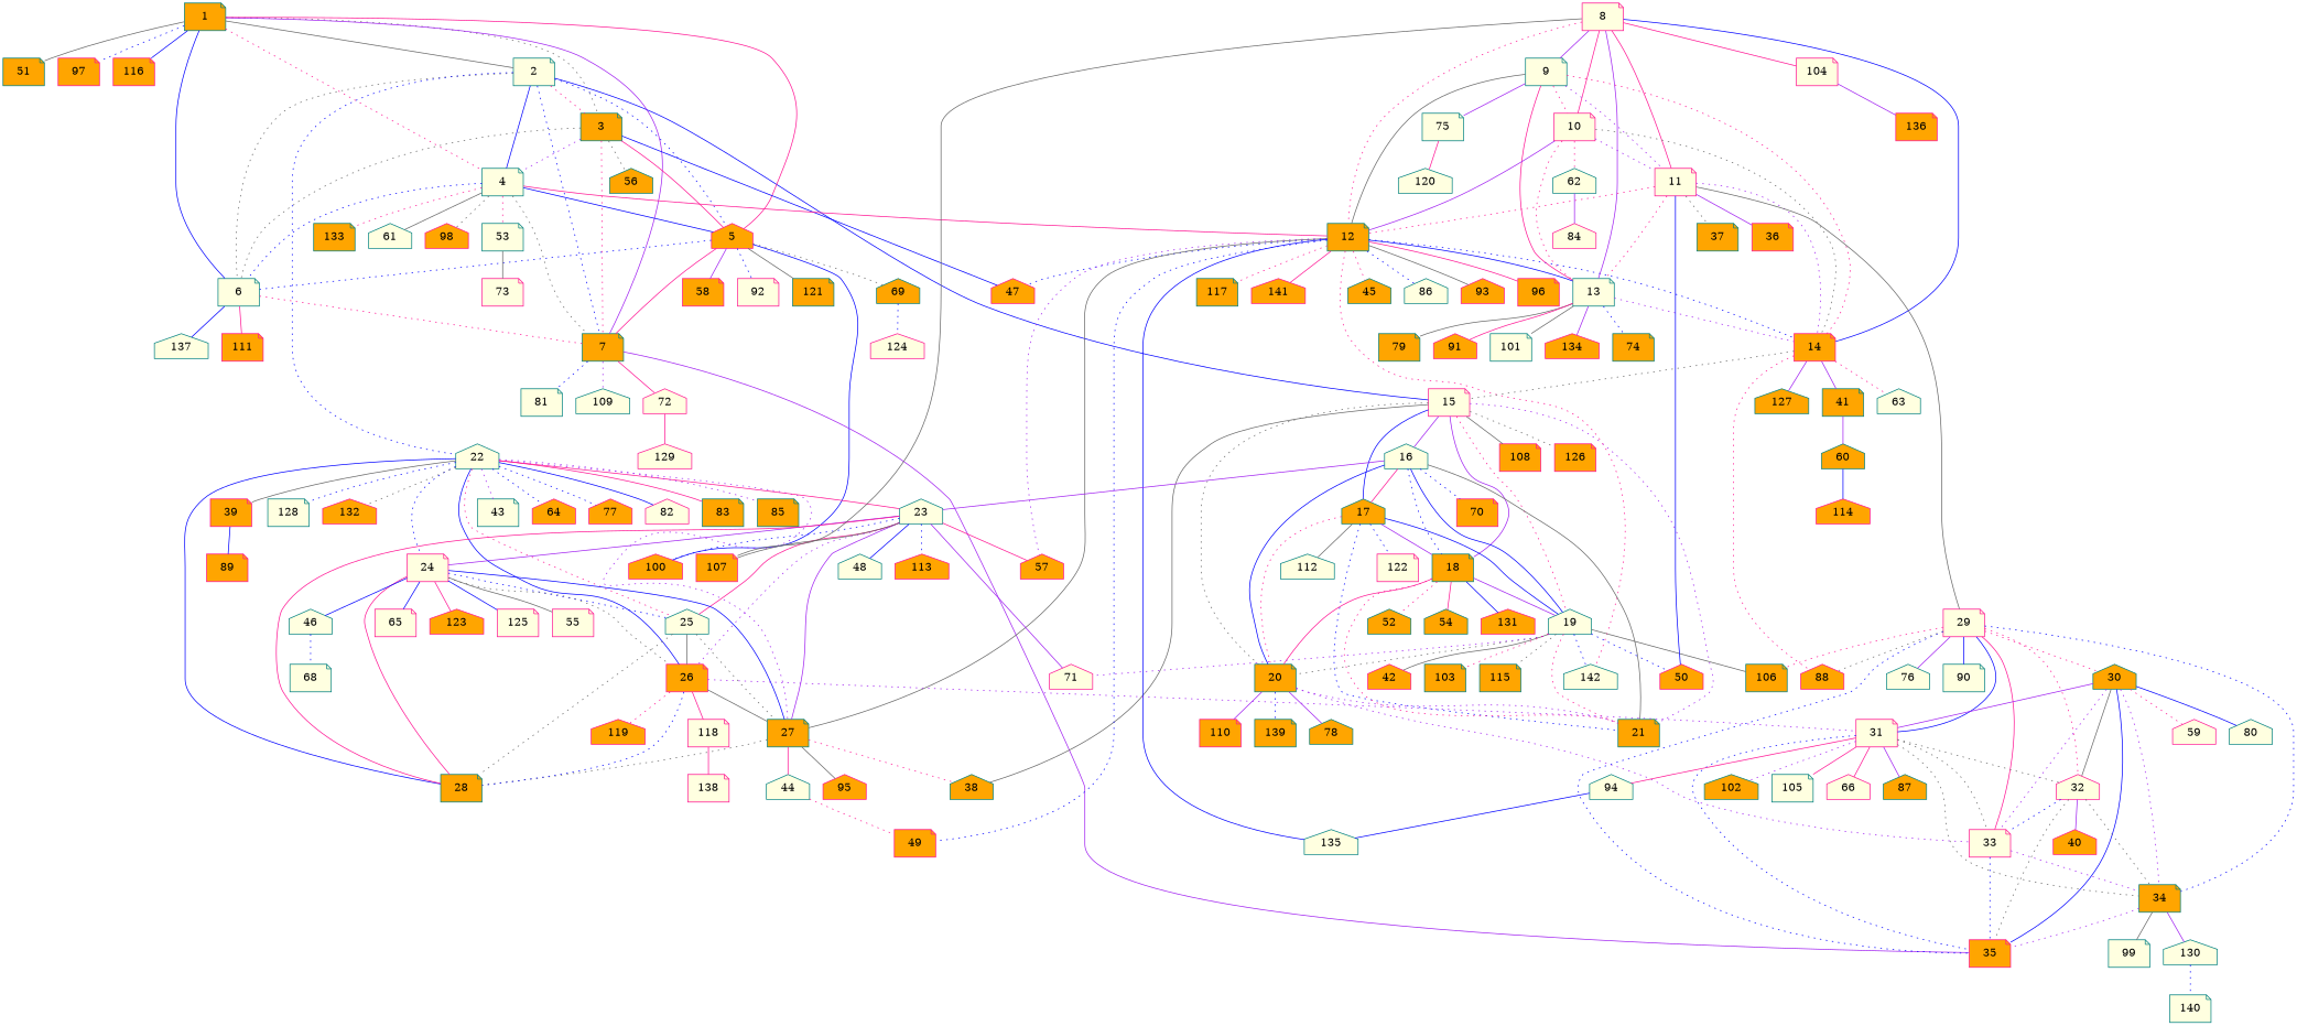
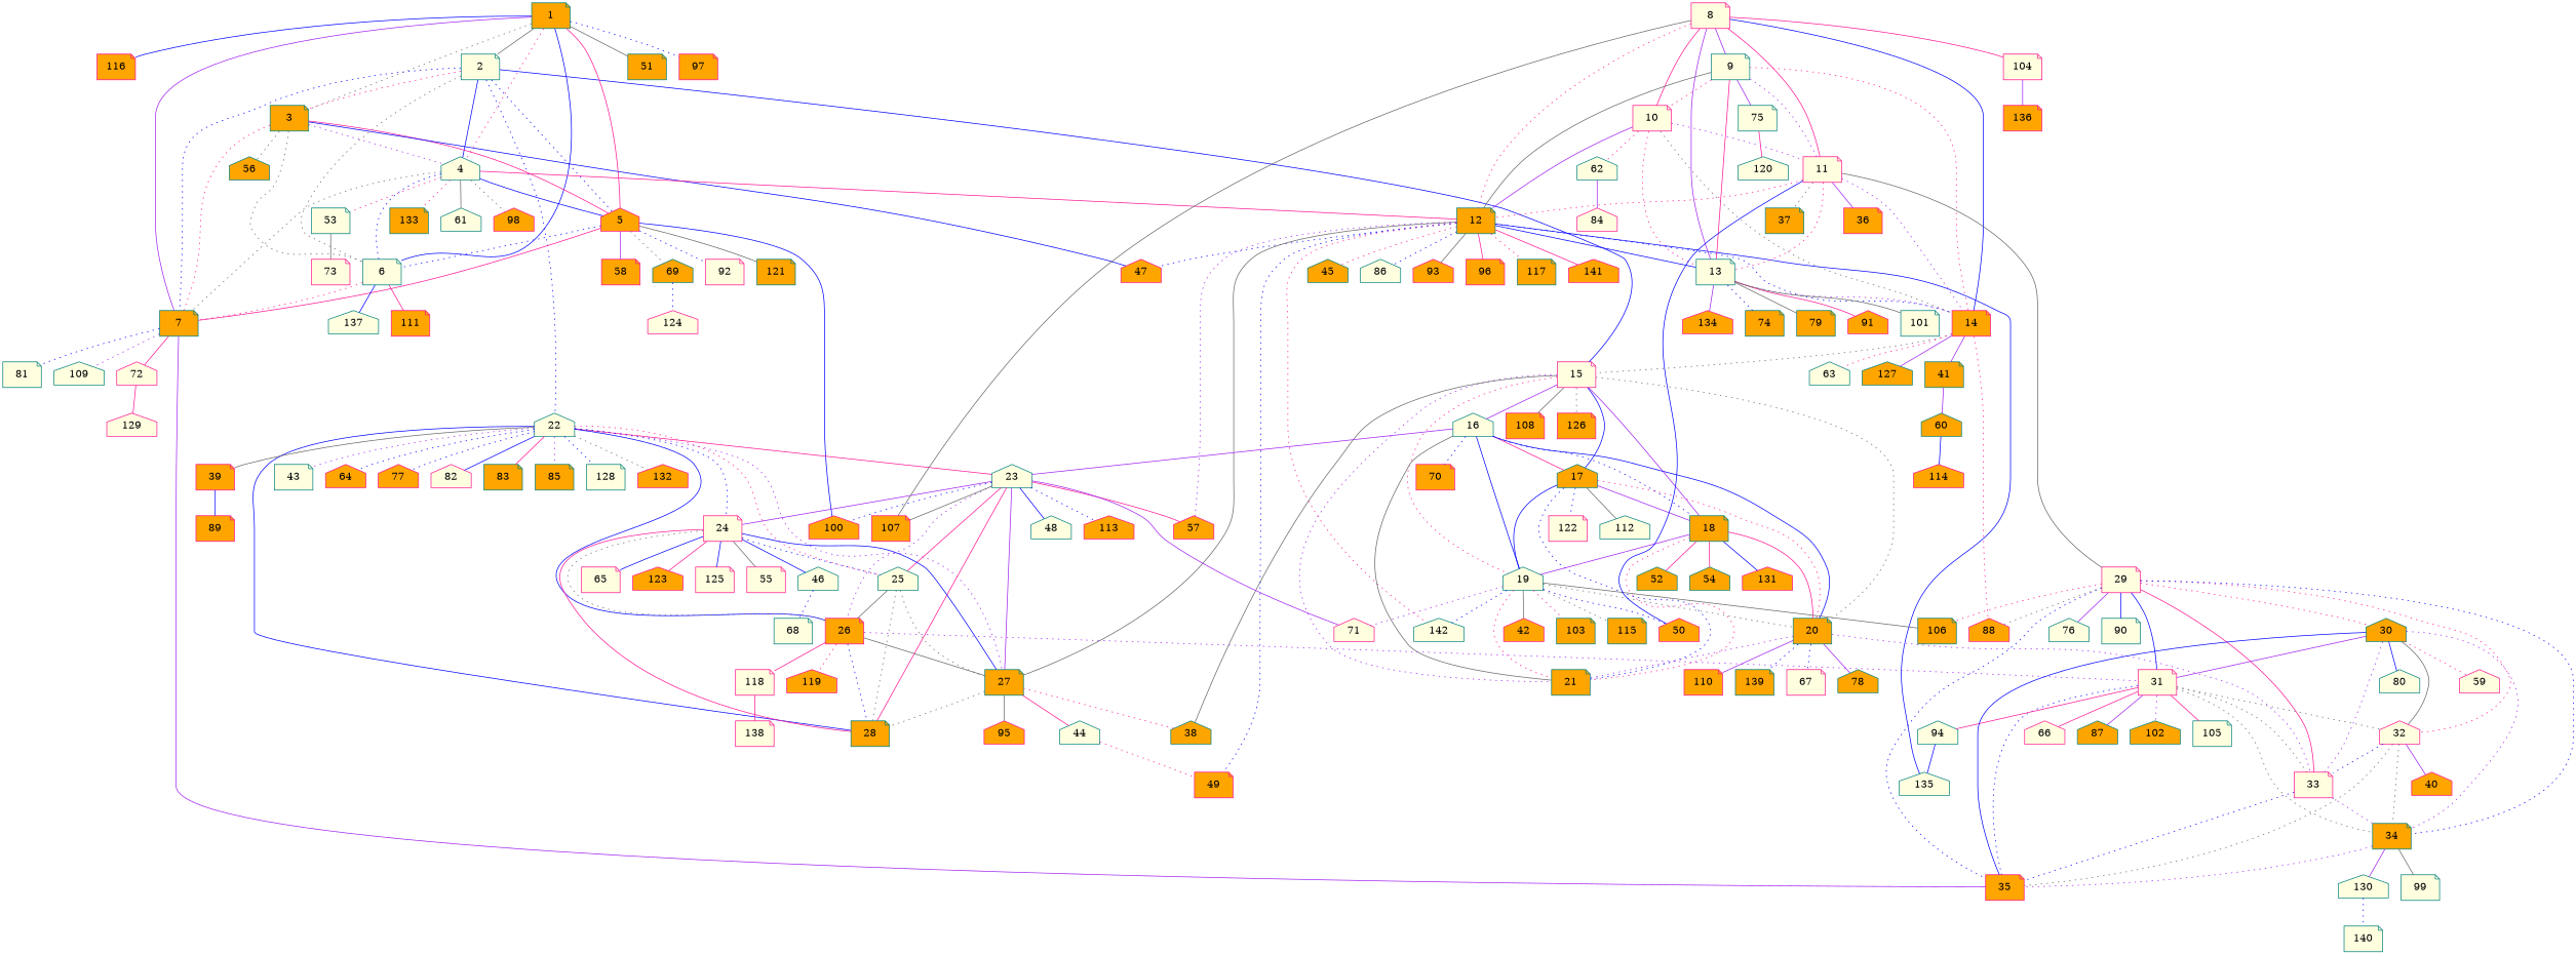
  graph {
    node [color=teal fillcolor=orange shape=note style=filled]
    edge [color=blue style=solid]
    2 [fillcolor=lightyellow]
    1
    3
-   4 [fillcolor=lightyellow]
+   4 [fillcolor=lightyellow shape=house]
    5 [color=deeppink shape=house]
    6 [fillcolor=lightyellow]
    7
    51
    97 [color=deeppink]
    116 [color=deeppink]
    15 [color=deeppink fillcolor=lightyellow]
    22 [fillcolor=lightyellow shape=house]
    47 [color=deeppink shape=house]
    56 [shape=house]
    12
    53 [fillcolor=lightyellow]
    61 [fillcolor=lightyellow shape=house]
    98 [color=deeppink shape=house]
    133
    58 [color=deeppink]
    69 [shape=house]
    92 [color=deeppink fillcolor=lightyellow]
    100 [color=deeppink shape=house]
    121
    111 [color=deeppink]
    137 [fillcolor=lightyellow shape=house]
    35 [color=deeppink]
    72 [color=deeppink fillcolor=lightyellow shape=house]
    81 [fillcolor=lightyellow]
    109 [fillcolor=lightyellow shape=house]
    16 [fillcolor=lightyellow shape=house]
    17 [shape=house]
    18
    19 [fillcolor=lightyellow shape=house]
    20
    21
    38 [shape=house]
    108 [color=deeppink]
    126 [color=deeppink]
    27
    23 [fillcolor=lightyellow shape=house]
    24 [color=deeppink fillcolor=lightyellow]
    25 [fillcolor=lightyellow shape=house]
    26 [color=deeppink]
    28
    39 [color=deeppink]
    43 [fillcolor=lightyellow]
    64 [color=deeppink shape=house]
    77 [color=deeppink shape=house]
    82 [color=deeppink fillcolor=lightyellow shape=house]
    83
    85
    128 [fillcolor=lightyellow]
    132 [color=deeppink shape=house]
    13 [fillcolor=lightyellow]
    14 [color=deeppink]
    45 [shape=house]
    49 [color=deeppink]
    57 [color=deeppink shape=house]
    86 [fillcolor=lightyellow shape=house]
    93 [color=deeppink shape=house]
    96 [color=deeppink]
    117
    135 [fillcolor=lightyellow shape=house]
    141 [color=deeppink shape=house]
    142 [fillcolor=lightyellow shape=house]
    73 [color=deeppink fillcolor=lightyellow]
    124 [color=deeppink fillcolor=lightyellow shape=house]
    129 [color=deeppink fillcolor=lightyellow shape=house]
    8 [color=deeppink fillcolor=lightyellow]
    9 [fillcolor=lightyellow]
    10 [color=deeppink fillcolor=lightyellow]
    11 [color=deeppink fillcolor=lightyellow]
    104 [color=deeppink fillcolor=lightyellow]
    107 [color=deeppink]
    75 [fillcolor=lightyellow]
    62 [fillcolor=lightyellow shape=house]
    29 [color=deeppink fillcolor=lightyellow]
    36 [color=deeppink]
    37
    50 [color=deeppink shape=house]
    74
    79
    91 [color=deeppink shape=house]
    101 [fillcolor=lightyellow]
    134 [color=deeppink shape=house]
    41
    63 [fillcolor=lightyellow shape=house]
    88 [color=deeppink shape=house]
    127 [shape=house]
    136 [color=deeppink]
    120 [fillcolor=lightyellow shape=house]
    84 [color=deeppink fillcolor=lightyellow shape=house]
    106
    33 [color=deeppink fillcolor=lightyellow]
    31 [color=deeppink fillcolor=lightyellow]
    30 [shape=house]
    32 [color=deeppink fillcolor=lightyellow shape=house]
    34
    76 [fillcolor=lightyellow shape=house]
    90 [fillcolor=lightyellow]
    44 [fillcolor=lightyellow shape=house]
    95 [color=deeppink shape=house]
    60 [shape=house]
    70 [color=deeppink]
    112 [fillcolor=lightyellow shape=house]
    122 [color=deeppink fillcolor=lightyellow]
    52 [shape=house]
    54 [shape=house]
    131 [color=deeppink shape=house]
    42 [color=deeppink shape=house]
    71 [color=deeppink fillcolor=lightyellow shape=house]
    103
    115
+   67 [color=deeppink fillcolor=lightyellow]
    78 [shape=house]
    110 [color=deeppink]
    139
    48 [fillcolor=lightyellow shape=house]
    113 [color=deeppink shape=house]
    46 [fillcolor=lightyellow shape=house]
    55 [color=deeppink fillcolor=lightyellow]
    65 [color=deeppink fillcolor=lightyellow]
    123 [color=deeppink shape=house]
    125 [color=deeppink fillcolor=lightyellow]
    118 [color=deeppink fillcolor=lightyellow]
    119 [color=deeppink shape=house]
    89 [color=deeppink]
    68 [fillcolor=lightyellow]
    66 [color=deeppink fillcolor=lightyellow shape=house]
    87 [shape=house]
    94 [fillcolor=lightyellow shape=house]
    102 [shape=house]
    105 [fillcolor=lightyellow]
    138 [color=deeppink fillcolor=lightyellow]
    59 [color=deeppink fillcolor=lightyellow shape=house]
    80 [fillcolor=lightyellow shape=house]
    40 [color=deeppink shape=house]
    99 [fillcolor=lightyellow]
    130 [fillcolor=lightyellow shape=house]
    140 [fillcolor=lightyellow]
    114 [color=deeppink shape=house]
    2 -- 3 [color=deeppink style=dotted]
    2 -- 4
    2 -- 5 [style=dotted]
    2 -- 6 [color=gray40 style=dotted]
    2 -- 7 [style=dotted]
    2 -- 15
    2 -- 22 [style=dotted]
    1 -- 2 [color=gray40]
    1 -- 3 [color=gray40 style=dotted]
    1 -- 4 [color=deeppink style=dotted]
    1 -- 5 [color=deeppink]
    1 -- 6
    1 -- 7 [color=purple]
    1 -- 51 [color=gray40]
    1 -- 97 [style=dotted]
    1 -- 116
    3 -- 4 [color=purple style=dotted]
    3 -- 5 [color=deeppink]
    3 -- 6 [color=gray40 style=dotted]
    3 -- 7 [color=deeppink style=dotted]
    3 -- 47
    3 -- 56 [color=gray40 style=dotted]
    4 -- 5
    4 -- 6 [style=dotted]
    4 -- 7 [color=gray40 style=dotted]
    4 -- 12 [color=deeppink]
    4 -- 53 [color=deeppink style=dotted]
    4 -- 61 [color=gray40]
    4 -- 98 [color=gray40 style=dotted]
    4 -- 133 [color=deeppink style=dotted]
    5 -- 6 [style=dotted]
    5 -- 7 [color=deeppink]
    5 -- 58 [color=purple]
    5 -- 69 [color=gray40 style=dotted]
    5 -- 92 [style=dotted]
    5 -- 100
    5 -- 121 [color=gray40]
    6 -- 7 [color=deeppink style=dotted]
    6 -- 111 [color=deeppink]
    6 -- 137
    7 -- 35 [color=purple]
    7 -- 72 [color=deeppink]
    7 -- 81 [style=dotted]
    7 -- 109 [color=purple style=dotted]
    15 -- 16 [color=purple]
    15 -- 17
    15 -- 18 [color=purple]
    15 -- 19 [color=deeppink style=dotted]
    15 -- 20 [color=gray40 style=dotted]
    15 -- 21 [color=purple style=dotted]
    15 -- 38 [color=gray40]
    15 -- 108 [color=gray40]
    15 -- 126 [color=gray40 style=dotted]
    22 -- 27 [color=purple style=dotted]
    22 -- 23 [color=deeppink]
    22 -- 24 [style=dotted]
    22 -- 25 [color=deeppink style=dotted]
    22 -- 26
    22 -- 28
    22 -- 39 [color=gray40]
    22 -- 43 [color=purple style=dotted]
    22 -- 64 [style=dotted]
    22 -- 77 [style=dotted]
    22 -- 82
    22 -- 83 [color=deeppink]
    22 -- 85 [color=purple style=dotted]
    22 -- 128 [style=dotted]
    22 -- 132 [color=gray40 style=dotted]
    12 -- 47 [style=dotted]
    12 -- 27 [color=gray40]
    12 -- 13
    12 -- 14 [style=dotted]
    12 -- 45 [color=deeppink style=dotted]
    12 -- 49 [style=dotted]
    12 -- 57 [color=purple style=dotted]
    12 -- 86 [style=dotted]
    12 -- 93 [color=gray40]
    12 -- 96 [color=deeppink]
    12 -- 117 [color=deeppink style=dotted]
    12 -- 135
    12 -- 141 [color=deeppink]
    12 -- 142 [color=deeppink style=dotted]
    53 -- 73 [color=gray40]
    69 -- 124 [style=dotted]
    72 -- 129 [color=deeppink]
    16 -- 17 [color=deeppink]
    16 -- 18 [style=dotted]
    16 -- 19
    16 -- 20
    16 -- 21 [color=gray40]
    16 -- 23 [color=purple]
    16 -- 70 [style=dotted]
    17 -- 18 [color=purple]
    17 -- 19
    17 -- 20 [color=deeppink style=dotted]
    17 -- 21 [style=dotted]
    17 -- 112 [color=gray40]
    17 -- 122 [style=dotted]
    18 -- 19 [color=purple]
    18 -- 20 [color=deeppink]
    18 -- 21 [color=deeppink style=dotted]
-   18 -- 52 [color=deeppink style=dotted]
+   18 -- 52 [color=deeppink]
    18 -- 54 [color=deeppink]
    18 -- 131
    19 -- 20 [color=gray40 style=dotted]
    19 -- 21 [color=deeppink style=dotted]
    19 -- 142 [style=dotted]
    19 -- 50 [style=dotted]
    19 -- 106 [color=gray40]
    19 -- 42 [color=gray40]
    19 -- 71 [color=purple style=dotted]
    19 -- 103 [color=deeppink style=dotted]
    19 -- 115 [color=gray40 style=dotted]
    20 -- 21 [color=purple style=dotted]
    20 -- 33 [color=purple style=dotted]
+   20 -- 67 [style=dotted]
    20 -- 78 [color=purple]
    20 -- 110 [color=purple]
    20 -- 139 [style=dotted]
    27 -- 38 [color=deeppink style=dotted]
    27 -- 28 [color=gray40 style=dotted]
    27 -- 44 [color=deeppink]
    27 -- 95 [color=gray40]
    23 -- 100 [style=dotted]
    23 -- 27 [color=purple]
    23 -- 24 [color=purple]
    23 -- 25 [color=deeppink]
    23 -- 26 [color=purple style=dotted]
    23 -- 28 [color=deeppink]
    23 -- 57 [color=deeppink]
    23 -- 107 [color=gray40]
    23 -- 71 [color=purple]
    23 -- 48
    23 -- 113 [style=dotted]
    24 -- 27
    24 -- 25 [style=dotted]
    24 -- 26 [color=gray40 style=dotted]
    24 -- 28 [color=deeppink]
    24 -- 46
    24 -- 55 [color=gray40]
    24 -- 65
    24 -- 123 [color=deeppink]
    24 -- 125
    25 -- 27 [color=gray40 style=dotted]
    25 -- 26 [color=gray40]
    25 -- 28 [color=gray40 style=dotted]
    26 -- 27 [color=gray40]
    26 -- 28 [style=dotted]
    26 -- 31 [color=purple style=dotted]
    26 -- 118 [color=deeppink]
    26 -- 119 [color=deeppink style=dotted]
    39 -- 89
    13 -- 14 [color=purple style=dotted]
    13 -- 74 [style=dotted]
    13 -- 79 [color=gray40]
    13 -- 91 [color=deeppink]
    13 -- 101 [color=gray40]
    13 -- 134 [color=purple]
    14 -- 15 [color=gray40 style=dotted]
    14 -- 41 [color=purple]
    14 -- 63 [color=deeppink style=dotted]
    14 -- 88 [color=deeppink style=dotted]
    14 -- 127 [color=purple]
    8 -- 12 [color=deeppink style=dotted]
    8 -- 13 [color=purple]
    8 -- 14
    8 -- 9 [color=purple]
    8 -- 10 [color=deeppink]
    8 -- 11 [color=deeppink]
    8 -- 104 [color=deeppink]
    8 -- 107 [color=gray40]
    9 -- 12 [color=gray40]
    9 -- 13 [color=deeppink]
    9 -- 14 [color=deeppink style=dotted]
    9 -- 10 [color=deeppink style=dotted]
    9 -- 11 [color=purple style=dotted]
    9 -- 75 [color=purple]
    10 -- 12 [color=purple]
    10 -- 13 [color=deeppink style=dotted]
    10 -- 14 [color=gray40 style=dotted]
    10 -- 11 [color=purple style=dotted]
    10 -- 62 [color=deeppink style=dotted]
    11 -- 12 [color=deeppink style=dotted]
    11 -- 13 [color=deeppink style=dotted]
    11 -- 14 [color=purple style=dotted]
    11 -- 29 [color=gray40]
    11 -- 36 [color=purple]
    11 -- 37 [color=gray40 style=dotted]
    11 -- 50
    104 -- 136 [color=purple]
    75 -- 120 [color=deeppink]
    62 -- 84 [color=purple]
    29 -- 35 [style=dotted]
    29 -- 88 [color=gray40 style=dotted]
    29 -- 106 [color=deeppink style=dotted]
    29 -- 33 [color=deeppink]
    29 -- 31
    29 -- 30 [color=deeppink style=dotted]
    29 -- 32 [color=deeppink style=dotted]
    29 -- 34 [style=dotted]
    29 -- 76 [color=purple]
    29 -- 90
    41 -- 60 [color=purple]
    33 -- 35 [style=dotted]
    33 -- 34 [color=purple style=dotted]
    31 -- 35 [style=dotted]
    31 -- 33 [color=gray40 style=dotted]
    31 -- 32 [color=gray40 style=dotted]
    31 -- 34 [color=gray40 style=dotted]
    31 -- 66 [color=deeppink]
    31 -- 87 [color=purple]
    31 -- 94 [color=deeppink]
    31 -- 102 [color=purple style=dotted]
    31 -- 105 [color=deeppink]
    30 -- 35
    30 -- 33 [color=purple style=dotted]
    30 -- 31 [color=purple]
    30 -- 32 [color=gray40]
    30 -- 34 [color=purple style=dotted]
    30 -- 59 [color=deeppink style=dotted]
    30 -- 80
    32 -- 35 [color=gray40 style=dotted]
    32 -- 33 [style=dotted]
    32 -- 34 [color=gray40 style=dotted]
    32 -- 40 [color=purple]
    34 -- 35 [color=purple style=dotted]
    34 -- 99 [color=gray40]
    34 -- 130 [color=purple]
    44 -- 49 [color=deeppink style=dotted]
    60 -- 114
    46 -- 68 [style=dotted]
    118 -- 138 [color=deeppink]
    94 -- 135
    130 -- 140 [style=dotted]
  }
